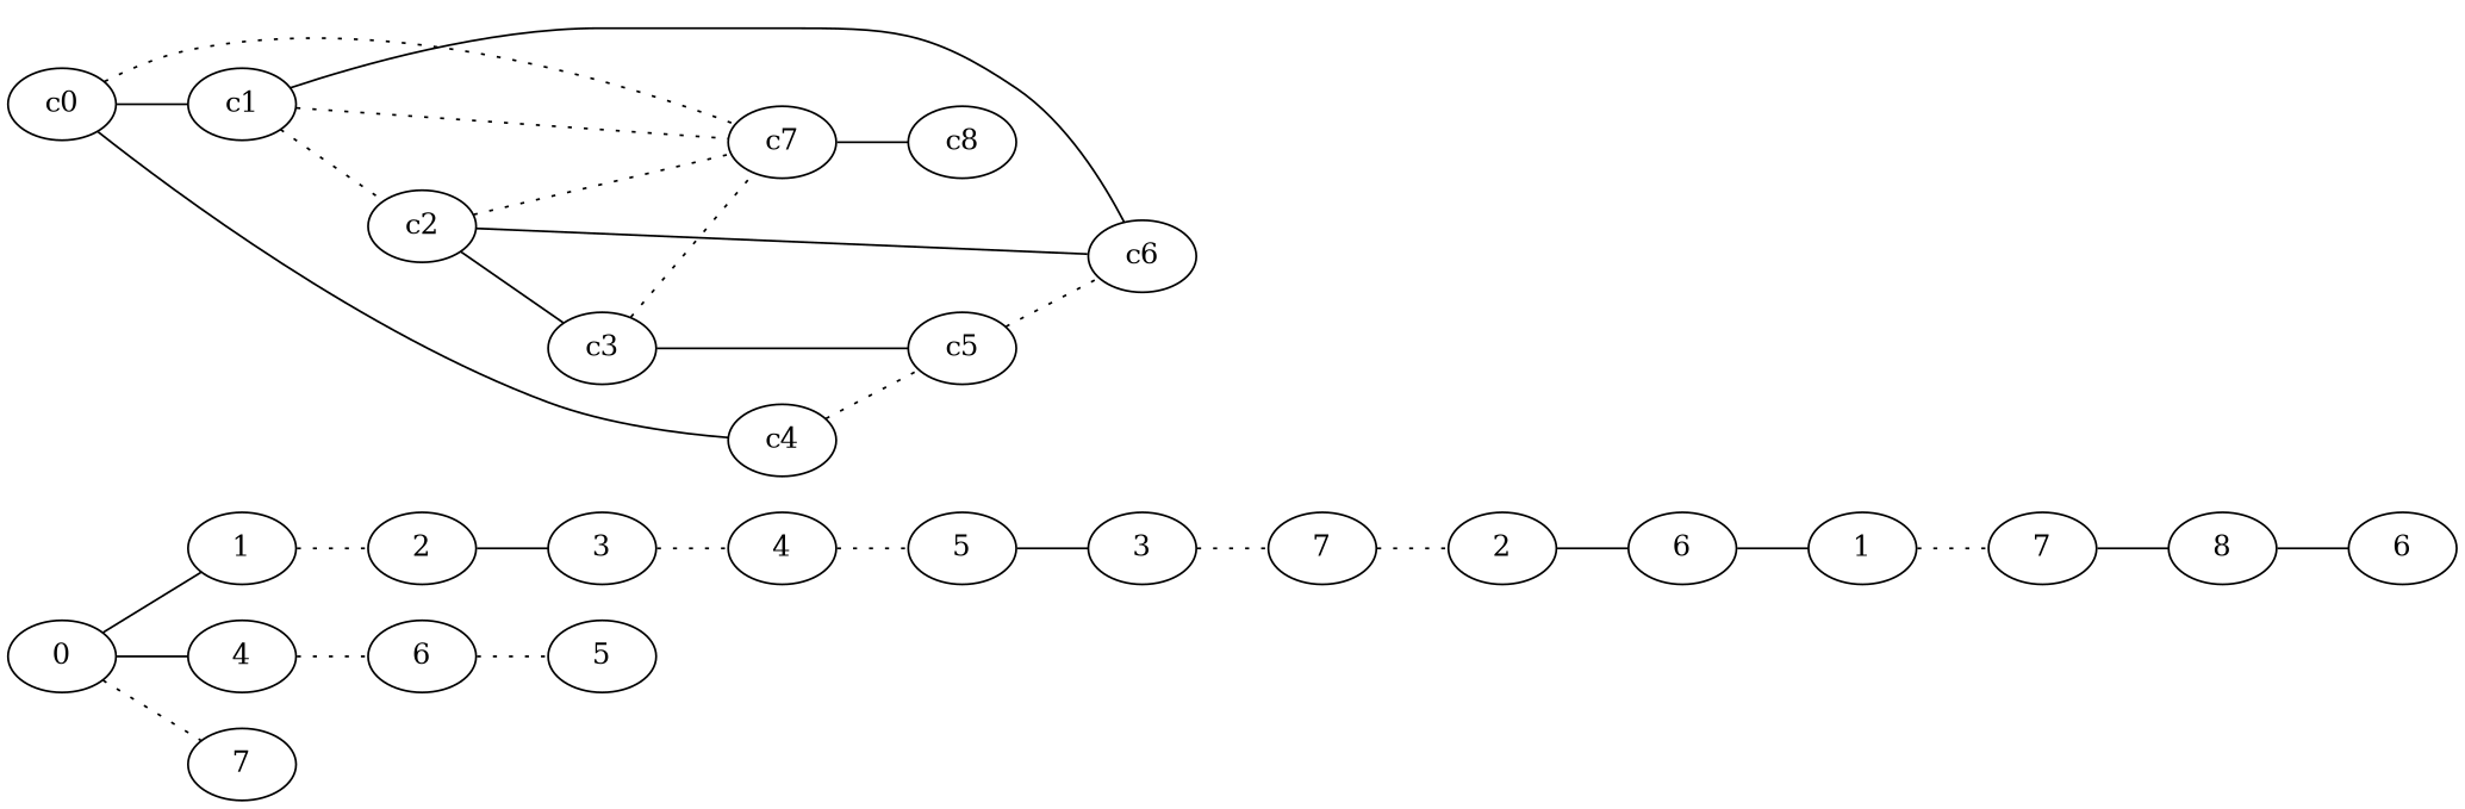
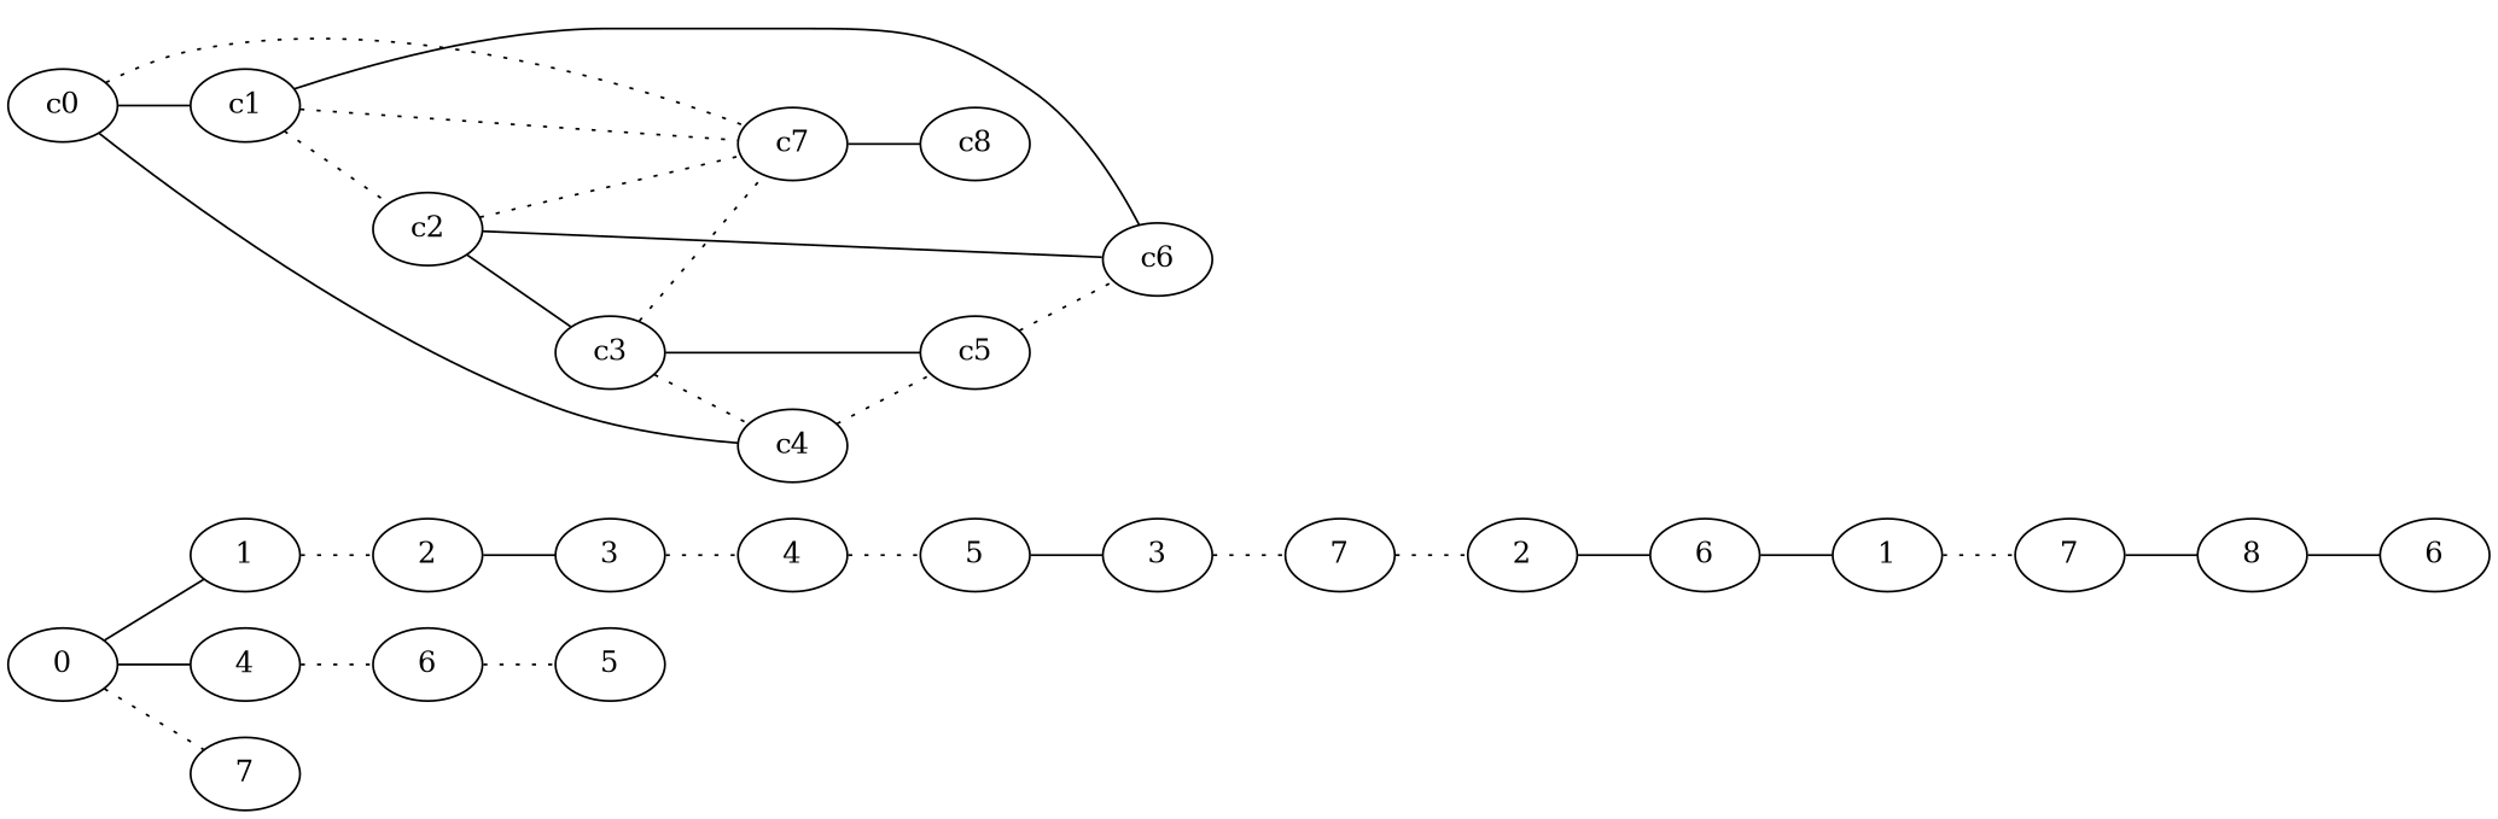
  graph {
    rankdir=LR
    edge [style=dotted]
    n1 [label=0]
    n2 [label=1]
    n3 [label=4]
    n4 [label=7]
    n5 [label=2]
    n6 [label=6]
    n7 [label=3]
    n8 [label=4]
    n9 [label=5]
    n10 [label=3]
    n11 [label=7]
    n12 [label=2]
    n13 [label=6]
    n14 [label=1]
    n15 [label=7]
    n16 [label=8]
    n17 [label=6]
    n18 [label=5]
    c0
    c1
    c4
    c7
    c2
    c6
    c5
    c8
    c3
    n1 -- n2 [style=""]
    n1 -- n3 [style=""]
    n1 -- n4
    n2 -- n5
    n3 -- n6
    n5 -- n7 [style=""]
    n6 -- n18
    n7 -- n8
    n8 -- n9
    n9 -- n10 [style=""]
    n10 -- n11
    n11 -- n12
    n12 -- n13 [style=""]
    n13 -- n14 [style=""]
    n14 -- n15
    n15 -- n16 [style=""]
    n16 -- n17 [style=""]
    c0 -- c1 [style=""]
    c0 -- c4 [style=""]
    c0 -- c7
    c1 -- c7
    c1 -- c2
    c1 -- c6 [style=""]
    c4 -- c5
    c7 -- c8 [style=""]
    c2 -- c7
    c2 -- c6 [style=""]
    c2 -- c3 [style=""]
    c5 -- c6
+   c3 -- c4
    c3 -- c7
    c3 -- c5 [style=""]
  }
